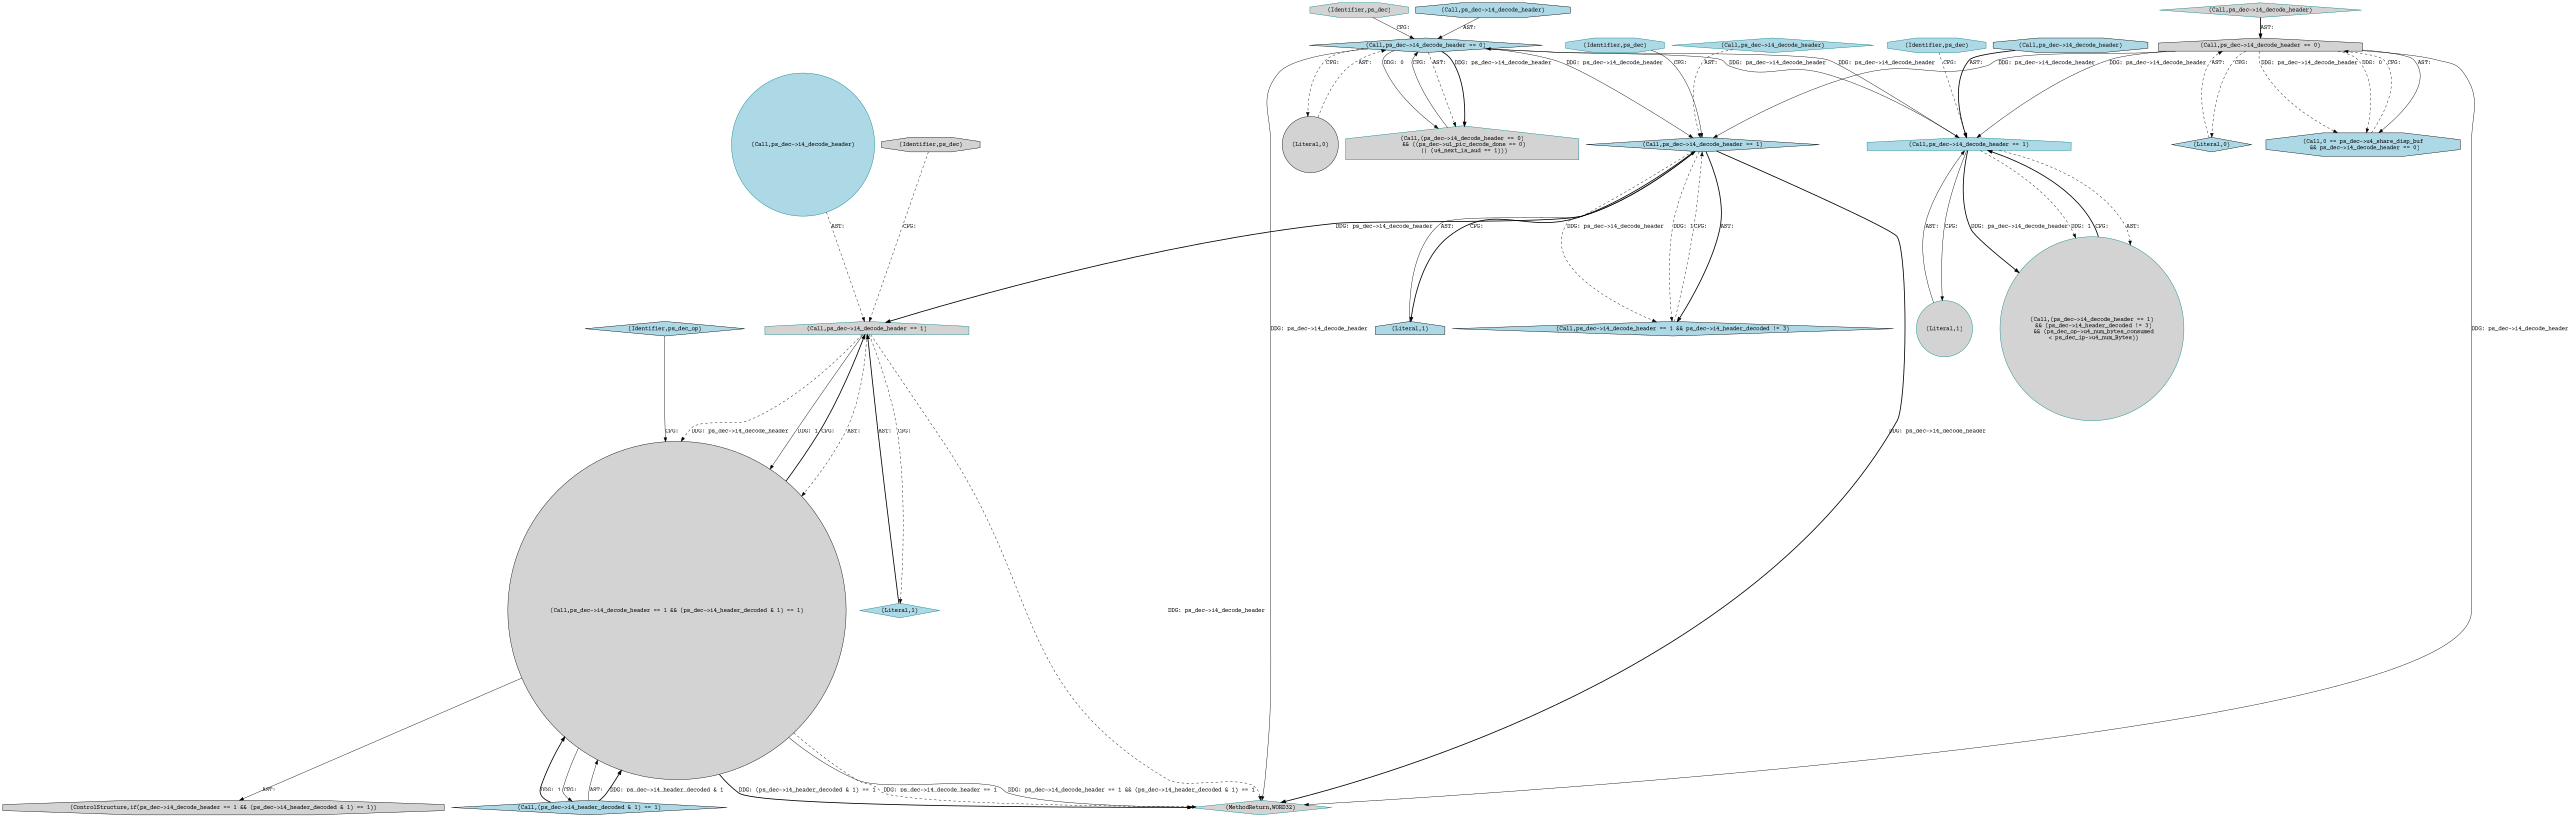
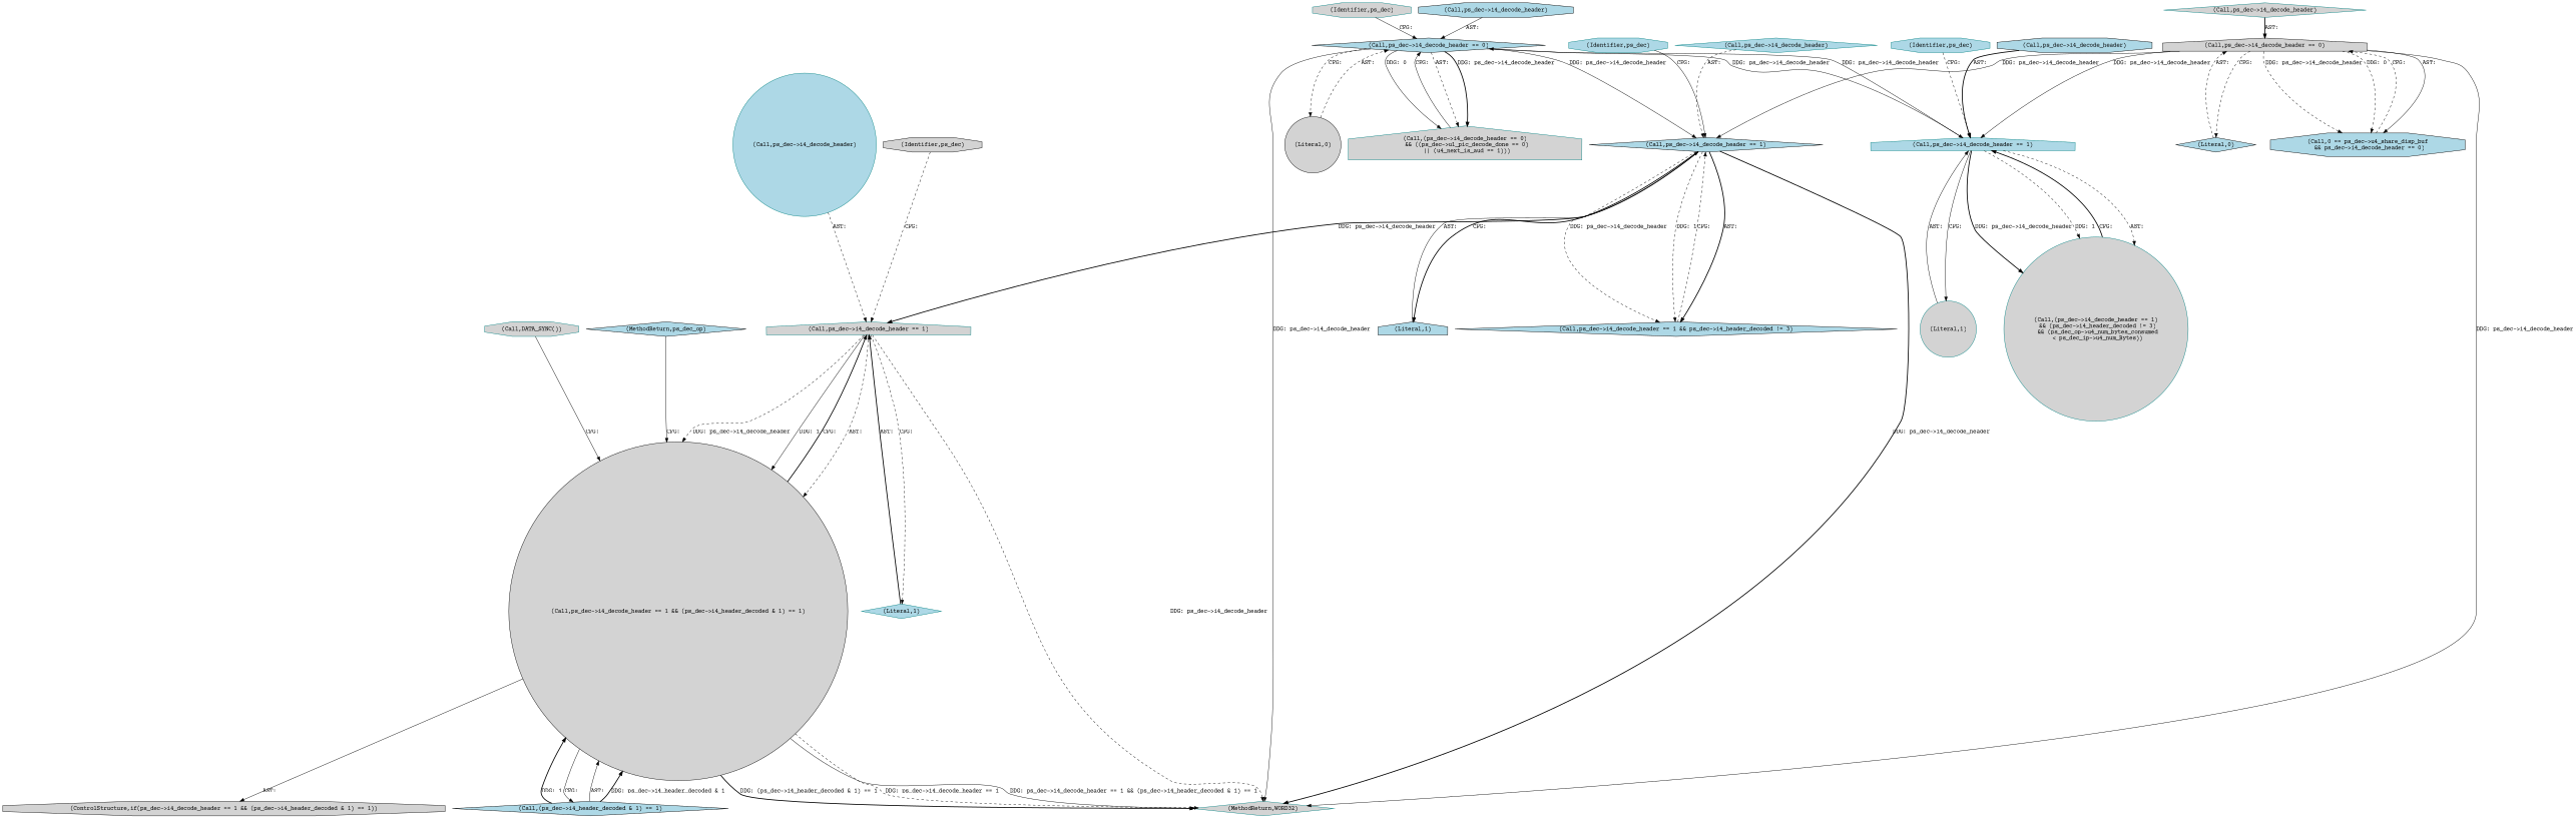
  digraph {
    fontname="Courier Prime"
    node [color=black fillcolor=lightblue fontname="Courier Prime" shape=diamond style=filled]
    edge [fontname="Courier Prime" style=solid]
    n1 [color=teal fillcolor=lightgrey label="(Call,ps_dec->i4_decode_header == 1)" shape=house]
    n2 [fillcolor=lightgrey label="(Call,ps_dec->i4_decode_header == 1 && (ps_dec->i4_header_decoded & 1) == 1)" shape=circle]
    n3 [color=teal fillcolor=lightgrey label="(MethodReturn,WORD32)"]
    n4 [color=teal label="(Literal,1)"]
    n5 [fillcolor=lightgrey label="(ControlStructure,if(ps_dec->i4_decode_header == 1 && (ps_dec->i4_header_decoded & 1) == 1))" shape=octagon]
    n6 [label="(Call,(ps_dec->i4_header_decoded & 1) == 1)"]
    n7 [label="(Call,ps_dec->i4_decode_header == 1)"]
    n8 [label="(Literal,1)" shape=house]
    n9 [label="(Call,ps_dec->i4_decode_header == 1 && ps_dec->i4_header_decoded != 3)"]
    n10 [label="(Call,ps_dec->i4_decode_header == 0)"]
    n11 [color=teal label="(Call,ps_dec->i4_decode_header == 1)" shape=house]
    n12 [fillcolor=lightgrey label="(Literal,0)" shape=circle]
    n13 [color=teal fillcolor=lightgrey label="(Call,(ps_dec->i4_decode_header == 0)\n && ((ps_dec->u1_pic_decode_done == 0)\n || (u4_next_is_aud == 1)))" shape=house]
    n14 [color=teal fillcolor=lightgrey label="(Call,(ps_dec->i4_decode_header == 1)\n && (ps_dec->i4_header_decoded != 3)\n && (ps_dec_op->u4_num_bytes_consumed\n < ps_dec_ip->u4_num_Bytes))" shape=circle]
    n15 [color=teal fillcolor=lightgrey label="(Literal,1)" shape=circle]
    n16 [fillcolor=lightgrey label="(Call,ps_dec->i4_decode_header == 0)" shape=house]
    n17 [label="(Call,0 == ps_dec->u4_share_disp_buf\n && ps_dec->i4_decode_header == 0)" shape=octagon]
    n18 [label="(Literal,0)"]
    n19 [color=teal label="(Identifier,ps_dec)" shape=octagon]
    n20 [color=teal label="(Identifier,ps_dec)" shape=octagon]
+   n21 [color=teal fillcolor=lightgrey label="(Call,DATA_SYNC())" shape=octagon]
    n22 [color=teal label="(Call,ps_dec->i4_decode_header)" shape=circle]
    n23 [label="(Call,ps_dec->i4_decode_header)" shape=octagon]
    n24 [color=teal fillcolor=lightgrey label="(Call,ps_dec->i4_decode_header)"]
-   n25 [label="(Identifier,ps_dec_op)"]
+   n25 [label="(MethodReturn,ps_dec_op)"]
    n26 [label="(Call,ps_dec->i4_decode_header)" shape=octagon]
    n27 [color=teal fillcolor=lightgrey label="(Identifier,ps_dec)" shape=octagon]
    n28 [fillcolor=lightgrey label="(Identifier,ps_dec)" shape=octagon]
    n29 [color=teal label="(Call,ps_dec->i4_decode_header)"]
    n1 -> n2 [label="AST: " style=dashed]
    n1 -> n2 [label="DDG: ps_dec->i4_decode_header" style=dashed]
    n1 -> n2 [label="DDG: 1"]
    n1 -> n3 [label="DDG: ps_dec->i4_decode_header" style=dashed]
    n1 -> n4 [label="CFG: " style=dashed]
    n2 -> n1 [label="CFG: " style=bold]
    n2 -> n3 [label="DDG: ps_dec->i4_decode_header == 1 && (ps_dec->i4_header_decoded & 1) == 1"]
    n2 -> n3 [label="DDG: (ps_dec->i4_header_decoded & 1) == 1" style=bold]
    n2 -> n3 [label="DDG: ps_dec->i4_decode_header == 1" style=dashed]
    n2 -> n5 [label="AST: "]
    n2 -> n6 [label="CFG: "]
    n4 -> n1 [label="AST: " style=bold]
    n6 -> n2 [label="AST: "]
    n6 -> n2 [label="DDG: ps_dec->i4_header_decoded & 1" style=bold]
    n6 -> n2 [label="DDG: 1" style=bold]
    n7 -> n1 [label="DDG: ps_dec->i4_decode_header" style=bold]
    n7 -> n3 [label="DDG: ps_dec->i4_decode_header" style=bold]
    n7 -> n8 [label="CFG: " style=bold]
    n7 -> n9 [label="AST: " style=bold]
    n7 -> n9 [label="DDG: ps_dec->i4_decode_header" style=dashed]
    n7 -> n9 [label="DDG: 1" style=dashed]
    n8 -> n7 [label="AST: "]
    n9 -> n7 [label="CFG: " style=dashed]
    n10 -> n3 [label="DDG: ps_dec->i4_decode_header"]
    n10 -> n7 [label="DDG: ps_dec->i4_decode_header"]
    n10 -> n11 [label="DDG: ps_dec->i4_decode_header"]
    n10 -> n12 [label="CFG: " style=dashed]
    n10 -> n13 [label="AST: " style=dashed]
    n10 -> n13 [label="DDG: ps_dec->i4_decode_header" style=bold]
    n10 -> n13 [label="DDG: 0"]
    n11 -> n10 [label="DDG: ps_dec->i4_decode_header"]
    n11 -> n14 [label="AST: " style=dashed]
    n11 -> n14 [label="DDG: ps_dec->i4_decode_header" style=bold]
    n11 -> n14 [label="DDG: 1" style=dashed]
    n11 -> n15 [label="CFG: "]
    n12 -> n10 [label="AST: " style=dashed]
    n13 -> n10 [label="CFG: "]
    n14 -> n11 [label="CFG: " style=bold]
    n15 -> n11 [label="AST: "]
    n16 -> n3 [label="DDG: ps_dec->i4_decode_header"]
    n16 -> n7 [label="DDG: ps_dec->i4_decode_header"]
    n16 -> n11 [label="DDG: ps_dec->i4_decode_header"]
    n16 -> n17 [label="AST: "]
    n16 -> n17 [label="DDG: ps_dec->i4_decode_header" style=dashed]
    n16 -> n17 [label="DDG: 0" style=dashed]
    n16 -> n18 [label="CFG: " style=dashed]
    n17 -> n16 [label="CFG: " style=dashed]
    n18 -> n16 [label="AST: " style=dashed]
    n19 -> n11 [label="CFG: " style=dashed]
    n20 -> n7 [label="CFG: "]
+   n21 -> n2 [label="CFG: "]
    n22 -> n1 [label="AST: " style=dashed]
    n23 -> n10 [label="AST: "]
    n24 -> n16 [label="AST: " style=bold]
    n25 -> n2 [label="CFG: "]
    n26 -> n11 [label="AST: " style=bold]
    n27 -> n10 [label="CFG: "]
    n28 -> n1 [label="CFG: " style=dashed]
    n29 -> n7 [label="AST: " style=dashed]
  }
